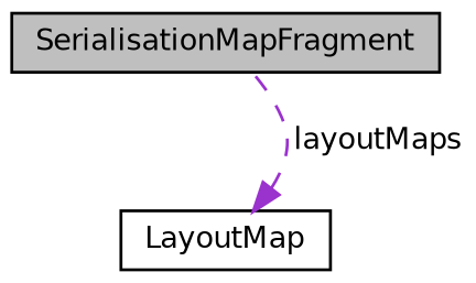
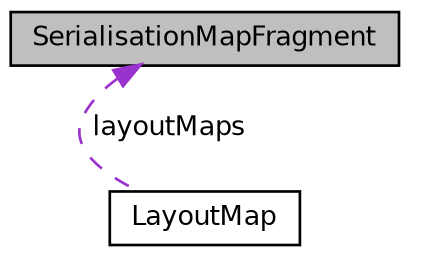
  digraph {
    node [color=black fontname=Helvetica fontsize=10 shape=record style=filled]
    n1 [fillcolor=grey75 fontcolor=black height=0.2 label=SerialisationMapFragment width=0.4]
    n2 [fillcolor=white height=0.2 label=LayoutMap width=0.4]
-   n2 -> n1 [color=darkorchid3 dir=back fontname=Helvetica fontsize=10 label=" layoutMaps" labelfontname=Helvetica labelfontsize=10 style=dashed]
+   n1 -> n2 [color=darkorchid3 dir=back fontname=Helvetica fontsize=10 label=" layoutMaps" labelfontname=Helvetica labelfontsize=10 style=dashed]
  }
